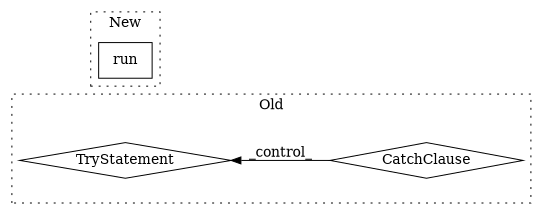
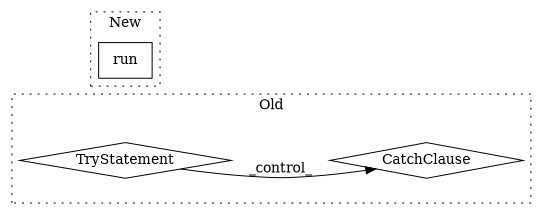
  digraph {
    rankdir=LR
    node [shape=diamond]
    n1 [a=54 l=4 label=TryStatement s=35196]
    n2 [a=12 l="11,2" label=CatchClause s="35233,35267"]
    n3 [a=32 l="4,1" label=run s="35496,35503" shape=box]
    subgraph cluster_1 {
      label=Old
      style=dotted
      n1
      n2
    }
    subgraph cluster_2 {
      label=New
      style=dotted
      n3
    }
-   n2 -> n1 [label=_control_]
+   n1 -> n2 [label=_control_]
  }
